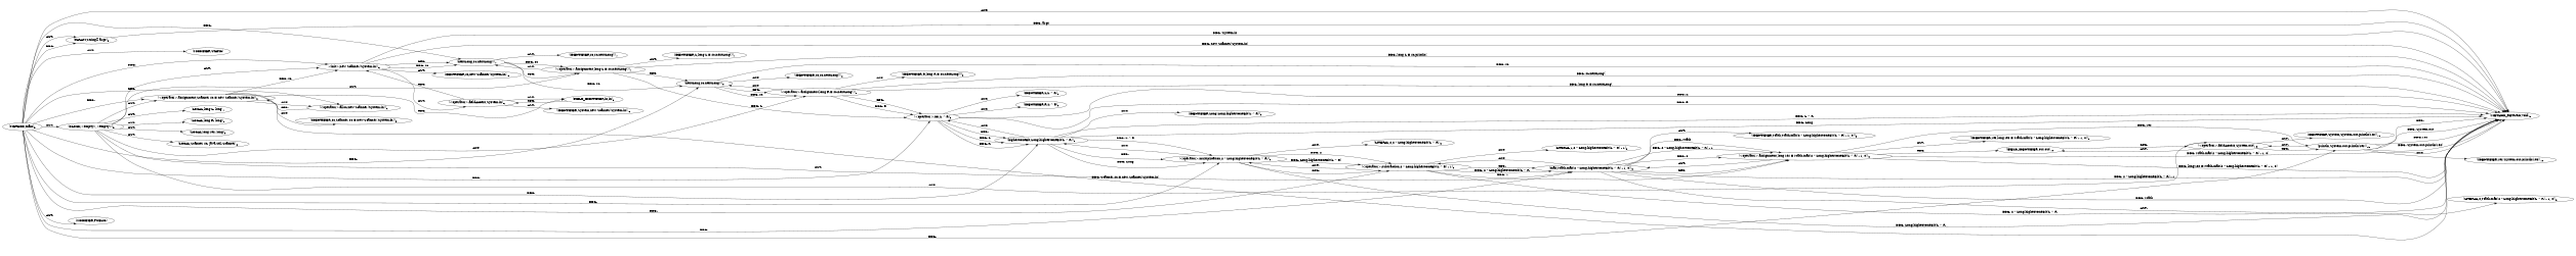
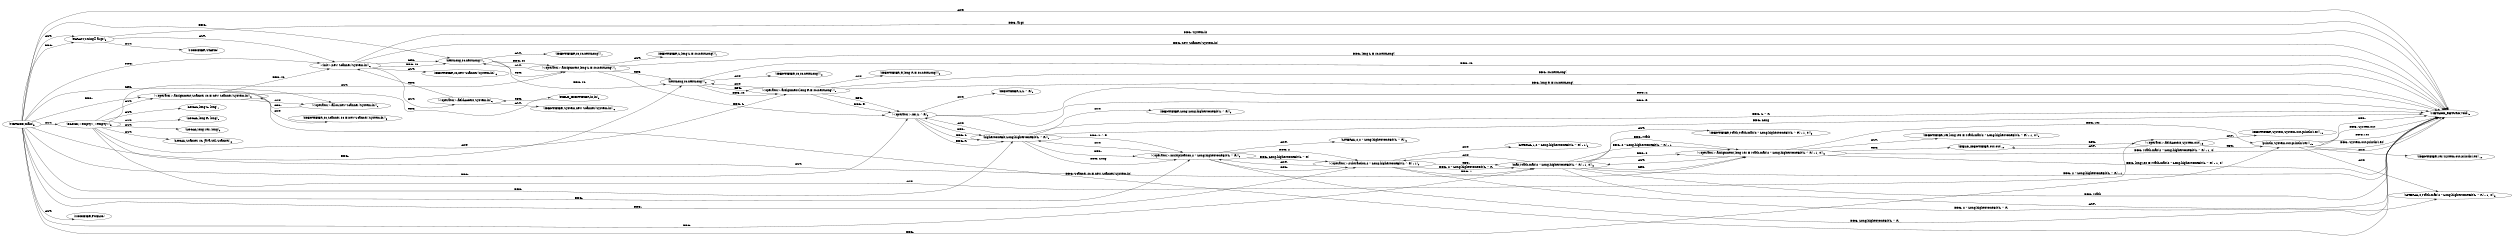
  digraph {
    rankdir=LR
    n1 [label=<(METHOD,main)<SUB>5</SUB>>]
    n2 [label=<(PARAM,String[] args)<SUB>5</SUB>>]
    n3 [label=<(BLOCK,&lt;empty&gt;,&lt;empty&gt;)<SUB>5</SUB>>]
    n4 [label=<(&lt;operator&gt;.assignment,Scanner sc = new Scanner(System.in))<SUB>6</SUB>>]
    n5 [label=<(&lt;operator&gt;.alloc,new Scanner(System.in))<SUB>6</SUB>>]
    n6 [label=<(&lt;init&gt;,new Scanner(System.in))<SUB>6</SUB>>]
    n7 [label=<(nextLong,sc.nextLong())<SUB>7</SUB>>]
    n8 [label=<(nextLong,sc.nextLong())<SUB>8</SUB>>]
    n9 [label=<(max,Math.max(2 * Long.highestOneBit(L ^ R) - 1, 0))<SUB>9</SUB>>]
    n10 [label=<(&lt;operator&gt;.subtraction,2 * Long.highestOneBit(L ^ R) - 1)<SUB>9</SUB>>]
    n11 [label=<(&lt;operator&gt;.multiplication,2 * Long.highestOneBit(L ^ R))<SUB>9</SUB>>]
    n12 [label=<(highestOneBit,Long.highestOneBit(L ^ R))<SUB>9</SUB>>]
    n13 [label=<(&lt;operator&gt;.xor,L ^ R)<SUB>9</SUB>>]
    n14 [label=<(println,System.out.println(res))<SUB>19</SUB>>]
    n15 [label=<(MODIFIER,PUBLIC)>]
    n16 [label=<(MODIFIER,STATIC)>]
    n17 [label=<(METHOD_RETURN,void)<SUB>5</SUB>>]
    n18 [label=<(LOCAL,Scanner sc: java.util.Scanner)<SUB>6</SUB>>]
    n19 [label=<(LOCAL,long L: long)<SUB>7</SUB>>]
    n20 [label=<(&lt;operator&gt;.assignment,long L = sc.nextLong())<SUB>7</SUB>>]
    n21 [label=<(LOCAL,long R: long)<SUB>8</SUB>>]
    n22 [label=<(&lt;operator&gt;.assignment,long R = sc.nextLong())<SUB>8</SUB>>]
    n23 [label=<(LOCAL,long res: long)<SUB>9</SUB>>]
    n24 [label=<(&lt;operator&gt;.assignment,long res = Math.max(2 * Long.highestOneBit(L ^ R) - 1, 0))<SUB>9</SUB>>]
    n25 [label=<(&lt;operator&gt;.fieldAccess,System.out)<SUB>19</SUB>>]
    n26 [label=<(IDENTIFIER,sc,Scanner sc = new Scanner(System.in))<SUB>6</SUB>>]
    n27 [label=<(FIELD_IDENTIFIER,in,in)<SUB>6</SUB>>]
    n28 [label=<(IDENTIFIER,sc,new Scanner(System.in))<SUB>6</SUB>>]
    n29 [label=<(&lt;operator&gt;.fieldAccess,System.in)<SUB>6</SUB>>]
    n30 [label=<(IDENTIFIER,sc,sc.nextLong())<SUB>7</SUB>>]
    n31 [label=<(IDENTIFIER,sc,sc.nextLong())<SUB>8</SUB>>]
    n32 [label=<(IDENTIFIER,Math,Math.max(2 * Long.highestOneBit(L ^ R) - 1, 0))<SUB>9</SUB>>]
    n33 [label=<(LITERAL,0,Math.max(2 * Long.highestOneBit(L ^ R) - 1, 0))<SUB>9</SUB>>]
    n34 [label=<(LITERAL,1,2 * Long.highestOneBit(L ^ R) - 1)<SUB>9</SUB>>]
    n35 [label=<(LITERAL,2,2 * Long.highestOneBit(L ^ R))<SUB>9</SUB>>]
    n36 [label=<(IDENTIFIER,Long,Long.highestOneBit(L ^ R))<SUB>9</SUB>>]
    n37 [label=<(IDENTIFIER,L,L ^ R)<SUB>9</SUB>>]
-   n38 [label=<(IDENTIFIER,R,L ^ R)<SUB>9</SUB>>]
    n39 [label=<(IDENTIFIER,res,System.out.println(res))<SUB>10</SUB>>]
    n40 [label=<(IDENTIFIER,L,long L = sc.nextLong())<SUB>7</SUB>>]
    n41 [label=<(IDENTIFIER,R,long R = sc.nextLong())<SUB>8</SUB>>]
    n42 [label=<(IDENTIFIER,res,long res = Math.max(2 * Long.highestOneBit(L ^ R) - 1, 0))<SUB>9</SUB>>]
    n43 [label=<(FIELD_IDENTIFIER,out,out)<SUB>10</SUB>>]
    n44 [label=<(IDENTIFIER,System,new Scanner(System.in))<SUB>6</SUB>>]
    n45 [label=<(IDENTIFIER,System,System.out.println(res))<SUB>10</SUB>>]
    n1 -> n2 [label="AST: "]
    n1 -> n2 [label="DDG: "]
    n1 -> n3 [label="AST: "]
    n1 -> n4 [label="DDG: "]
    n1 -> n5 [label="CFG: "]
    n1 -> n6 [label="DDG: "]
    n1 -> n7 [label="DDG: "]
    n1 -> n8 [label="DDG: "]
    n1 -> n9 [label="DDG: "]
    n1 -> n10 [label="DDG: "]
    n1 -> n11 [label="DDG: "]
    n1 -> n12 [label="DDG: "]
    n1 -> n13 [label="DDG: "]
    n1 -> n14 [label="DDG: "]
    n1 -> n15 [label="AST: "]
-   n1 -> n16 [label="AST: "]
+   n2 -> n16 [label="AST: "]
    n1 -> n17 [label="AST: "]
    n2 -> n17 [label="DDG: args"]
    n3 -> n4 [label="AST: "]
-   n3 -> n6 [label="AST: "]
+   n2 -> n6 [label="AST: "]
    n3 -> n18 [label="AST: "]
    n3 -> n19 [label="AST: "]
    n3 -> n20 [label="AST: "]
    n3 -> n21 [label="AST: "]
    n3 -> n22 [label="AST: "]
    n3 -> n23 [label="AST: "]
    n3 -> n24 [label="AST: "]
    n3 -> n25 [label="AST: "]
    n4 -> n5 [label="AST: "]
    n4 -> n6 [label="DDG: sc"]
    n4 -> n17 [label="DDG: Scanner sc = new Scanner(System.in)"]
    n4 -> n26 [label="AST: "]
    n4 -> n27 [label="CFG: "]
    n5 -> n4 [label="CFG: "]
    n6 -> n7 [label="CFG: "]
    n6 -> n7 [label="DDG: sc"]
    n6 -> n17 [label="DDG: System.in"]
    n6 -> n17 [label="DDG: new Scanner(System.in)"]
    n6 -> n28 [label="AST: "]
    n6 -> n29 [label="AST: "]
    n7 -> n8 [label="DDG: sc"]
    n7 -> n20 [label="CFG: "]
    n7 -> n20 [label="DDG: sc"]
    n7 -> n30 [label="AST: "]
    n8 -> n17 [label="DDG: sc"]
    n8 -> n22 [label="CFG: "]
    n8 -> n22 [label="DDG: sc"]
    n8 -> n31 [label="AST: "]
    n9 -> n10 [label="AST: "]
    n9 -> n17 [label="DDG: 2 * Long.highestOneBit(L ^ R) - 1"]
    n9 -> n17 [label="DDG: Math"]
    n9 -> n24 [label="CFG: "]
    n9 -> n24 [label="DDG: Math"]
    n9 -> n24 [label="DDG: 2 * Long.highestOneBit(L ^ R) - 1"]
    n9 -> n24 [label="DDG: 0"]
    n9 -> n32 [label="AST: "]
    n9 -> n33 [label="AST: "]
    n10 -> n9 [label="CFG: "]
    n10 -> n9 [label="DDG: 2 * Long.highestOneBit(L ^ R)"]
    n10 -> n9 [label="DDG: 1"]
    n10 -> n11 [label="AST: "]
    n10 -> n17 [label="DDG: 2 * Long.highestOneBit(L ^ R)"]
    n10 -> n34 [label="AST: "]
    n11 -> n10 [label="CFG: "]
    n11 -> n10 [label="DDG: 2"]
    n11 -> n10 [label="DDG: Long.highestOneBit(L ^ R)"]
    n11 -> n12 [label="AST: "]
    n11 -> n17 [label="DDG: Long.highestOneBit(L ^ R)"]
    n11 -> n35 [label="AST: "]
    n12 -> n11 [label="CFG: "]
    n12 -> n11 [label="DDG: Long"]
    n12 -> n11 [label="DDG: L ^ R"]
    n12 -> n13 [label="AST: "]
    n12 -> n17 [label="DDG: L ^ R"]
    n12 -> n17 [label="DDG: Long"]
    n12 -> n36 [label="AST: "]
    n13 -> n12 [label="CFG: "]
    n13 -> n12 [label="DDG: L"]
    n13 -> n12 [label="DDG: R"]
    n13 -> n17 [label="DDG: L"]
    n13 -> n17 [label="DDG: R"]
    n13 -> n37 [label="AST: "]
-   n13 -> n38 [label="AST: "]
    n14 -> n17 [label="CFG: "]
    n14 -> n17 [label="DDG: System.out"]
    n14 -> n17 [label="DDG: res"]
    n14 -> n17 [label="DDG: System.out.println(res)"]
-   n14 -> n25 [label="AST: "]
+   n14 -> n33 [label="AST: "]
    n14 -> n39 [label="AST: "]
    n20 -> n7 [label="AST: "]
    n20 -> n8 [label="CFG: "]
    n20 -> n13 [label="DDG: L"]
-   n20 -> n17 [label="DDG: long L = sc.println()"]
+   n20 -> n17 [label="DDG: long L = sc.nextLong()"]
    n20 -> n40 [label="AST: "]
    n22 -> n8 [label="AST: "]
    n22 -> n13 [label="CFG: "]
    n22 -> n13 [label="DDG: R"]
    n22 -> n17 [label="DDG: sc.nextLong()"]
    n22 -> n17 [label="DDG: long R = sc.nextLong()"]
    n22 -> n41 [label="AST: "]
    n24 -> n9 [label="AST: "]
    n24 -> n14 [label="DDG: res"]
    n24 -> n17 [label="DDG: Math.max(2 * Long.highestOneBit(L ^ R) - 1, 0)"]
    n24 -> n17 [label="DDG: long res = Math.max(2 * Long.highestOneBit(L ^ R) - 1, 0)"]
    n24 -> n42 [label="AST: "]
    n24 -> n43 [label="CFG: "]
    n25 -> n14 [label="CFG: "]
    n25 -> n43 [label="AST: "]
    n25 -> n45 [label="AST: "]
    n27 -> n29 [label="CFG: "]
    n29 -> n6 [label="CFG: "]
-   n29 -> n27 [label="AST: "]
    n29 -> n44 [label="AST: "]
    n43 -> n25 [label="CFG: "]
  }
